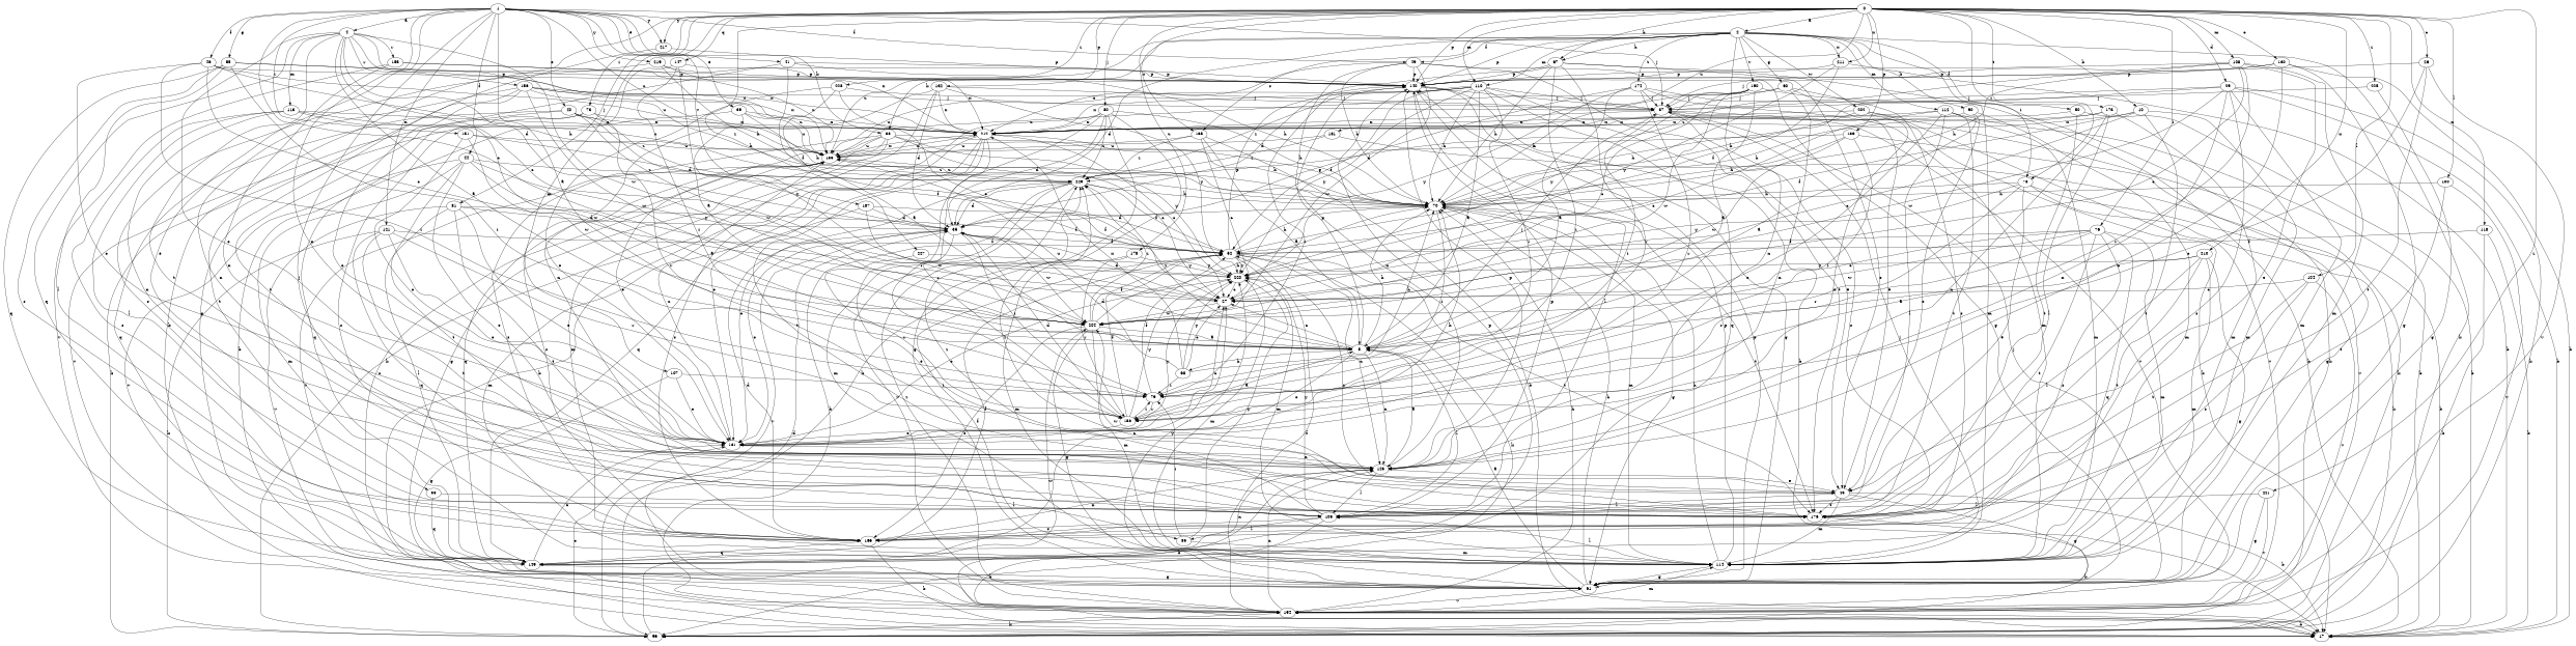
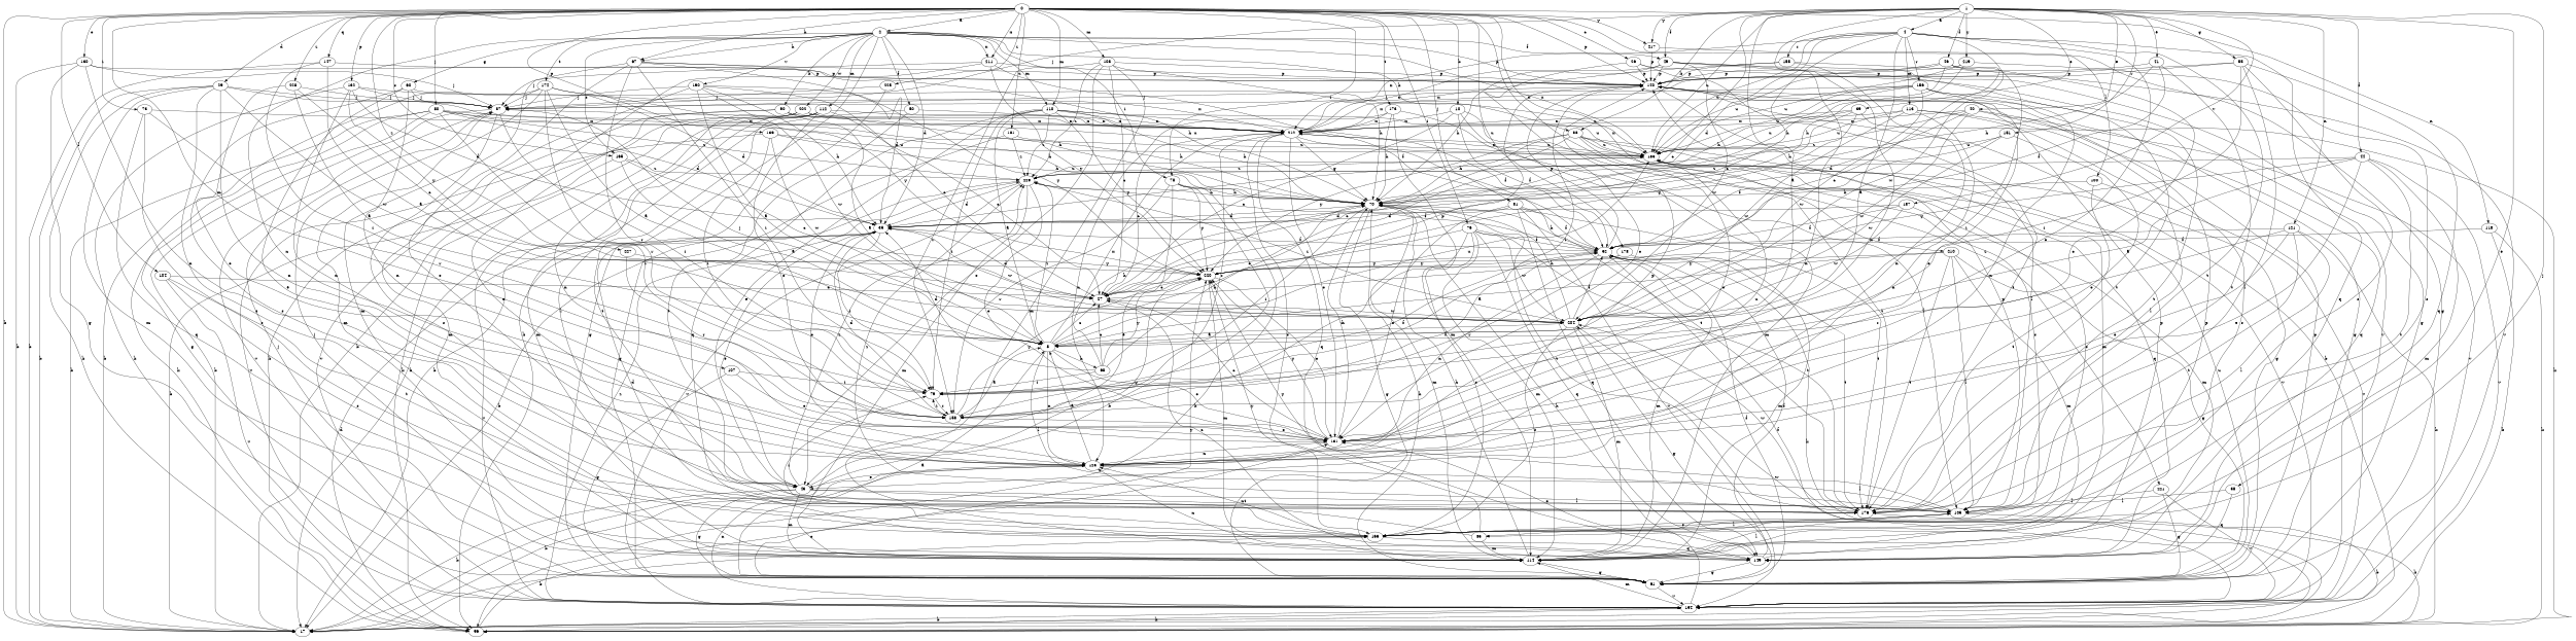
  strict digraph {
    0
    2
    10
    17
    26
    29
    67
    73
    76
    78
    80
    81
    100
    104
    107
    108
    110
    118
    130
    132
    139
    140
    147
    165
    173
    178
    181
    210
    211
    217
    221
    225
    227
    228
    49
    88
    123
    185
    35
    50
    60
    90
    96
    112
    174
    190
    202
    27
    176
    212
    52
    114
    131
    194
    87
    204
    70
    166
    43
    79
    158
    149
    220
    229
    61
    8
    105
    1
    4
    38
    39
    40
    41
    44
    46
    55
    85
    121
    151
    187
    219
    113
    155
    156
    68
    0 -> 2 [label=a]
    0 -> 10 [label=b]
    0 -> 17 [label=b]
    0 -> 26 [label=c]
    0 -> 29 [label=d]
    0 -> 67 [label=h]
    0 -> 73 [label=i]
    0 -> 76 [label=i]
    0 -> 78 [label=i]
    0 -> 80 [label=j]
    0 -> 81 [label=j]
    0 -> 100 [label=l]
    0 -> 104 [label=l]
    0 -> 107 [label=m]
    0 -> 108 [label=m]
    0 -> 110 [label=m]
    0 -> 118 [label=n]
    0 -> 130 [label=o]
    0 -> 132 [label=p]
    0 -> 139 [label=p]
    0 -> 140 [label=p]
    0 -> 147 [label=q]
    0 -> 165 [label=s]
    0 -> 173 [label=t]
    0 -> 178 [label=u]
    0 -> 181 [label=u]
    0 -> 210 [label=x]
    0 -> 211 [label=x]
    0 -> 217 [label=y]
    0 -> 221 [label=z]
    0 -> 225 [label=z]
    0 -> 227 [label=z]
    0 -> 228 [label=z]
    2 -> 67 [label=h]
    2 -> 78 [label=i]
    2 -> 110 [label=m]
    2 -> 140 [label=p]
    2 -> 165 [label=s]
    2 -> 211 [label=x]
    2 -> 49 [label=f]
    2 -> 88 [label=k]
    2 -> 123 [label=n]
    2 -> 185 [label=u]
    2 -> 35 [label=d]
    2 -> 50 [label=f]
    2 -> 60 [label=g]
    2 -> 90 [label=k]
    2 -> 96 [label=k]
    2 -> 112 [label=m]
    2 -> 174 [label=t]
    2 -> 190 [label=v]
    2 -> 202 [label=w]
    10 -> 27 [label=c]
    10 -> 176 [label=t]
    10 -> 212 [label=x]
    10 -> 52 [label=f]
    10 -> 114 [label=m]
    26 -> 140 [label=p]
    26 -> 176 [label=t]
    26 -> 131 [label=o]
    26 -> 194 [label=v]
    29 -> 17 [label=b]
    29 -> 123 [label=n]
    29 -> 96 [label=k]
    29 -> 114 [label=m]
    29 -> 87 [label=j]
    29 -> 204 [label=w]
    29 -> 70 [label=h]
    29 -> 166 [label=s]
    67 -> 140 [label=p]
    67 -> 35 [label=d]
    67 -> 114 [label=m]
    67 -> 70 [label=h]
    67 -> 43 [label=e]
    67 -> 79 [label=i]
    67 -> 158 [label=r]
    73 -> 212 [label=x]
    73 -> 166 [label=s]
    73 -> 158 [label=r]
    73 -> 149 [label=q]
    76 -> 27 [label=c]
    76 -> 176 [label=t]
    76 -> 52 [label=f]
    76 -> 114 [label=m]
    76 -> 204 [label=w]
    76 -> 166 [label=s]
    76 -> 158 [label=r]
    76 -> 149 [label=q]
    78 -> 17 [label=b]
    78 -> 96 [label=k]
    78 -> 70 [label=h]
    78 -> 43 [label=e]
    78 -> 158 [label=r]
    78 -> 220 [label=y]
    80 -> 17 [label=b]
    80 -> 35 [label=d]
    80 -> 96 [label=k]
    80 -> 212 [label=x]
    80 -> 70 [label=h]
    80 -> 158 [label=r]
    80 -> 229 [label=z]
    80 -> 61 [label=g]
    81 -> 35 [label=d]
    81 -> 176 [label=t]
    81 -> 52 [label=f]
    81 -> 131 [label=o]
    81 -> 194 [label=v]
    81 -> 149 [label=q]
    100 -> 176 [label=t]
    100 -> 194 [label=v]
    100 -> 70 [label=h]
    104 -> 27 [label=c]
    104 -> 176 [label=t]
    104 -> 194 [label=v]
    104 -> 166 [label=s]
    107 -> 131 [label=o]
    107 -> 79 [label=i]
    107 -> 61 [label=g]
    108 -> 140 [label=p]
    108 -> 27 [label=c]
    108 -> 114 [label=m]
    108 -> 70 [label=h]
    108 -> 43 [label=e]
    108 -> 158 [label=r]
    108 -> 229 [label=z]
    110 -> 185 [label=u]
    110 -> 212 [label=x]
    110 -> 52 [label=f]
    110 -> 70 [label=h]
    110 -> 43 [label=e]
    110 -> 79 [label=i]
    110 -> 149 [label=q]
    110 -> 220 [label=y]
    110 -> 229 [label=z]
    110 -> 8 [label=a]
    118 -> 17 [label=b]
    118 -> 96 [label=k]
    118 -> 52 [label=f]
    130 -> 17 [label=b]
    130 -> 140 [label=p]
    130 -> 123 [label=n]
    130 -> 87 [label=j]
    130 -> 61 [label=g]
    132 -> 123 [label=n]
    132 -> 35 [label=d]
    132 -> 96 [label=k]
    132 -> 212 [label=x]
    132 -> 87 [label=j]
    132 -> 220 [label=y]
    139 -> 185 [label=u]
    139 -> 194 [label=v]
    139 -> 204 [label=w]
    139 -> 70 [label=h]
    139 -> 79 [label=i]
    140 -> 17 [label=b]
    140 -> 87 [label=j]
    140 -> 79 [label=i]
    140 -> 61 [label=g]
    140 -> 105 [label=l]
    147 -> 17 [label=b]
    147 -> 140 [label=p]
    147 -> 79 [label=i]
    147 -> 8 [label=a]
    165 -> 17 [label=b]
-   165 -> 185 [label=u]
+   90 -> 185 [label=u]
    165 -> 27 [label=c]
    165 -> 229 [label=z]
    165 -> 8 [label=a]
    173 -> 123 [label=n]
    173 -> 212 [label=x]
    173 -> 114 [label=m]
    173 -> 70 [label=h]
    173 -> 105 [label=l]
    178 -> 114 [label=m]
    178 -> 158 [label=r]
    178 -> 220 [label=y]
    181 -> 185 [label=u]
    181 -> 229 [label=z]
    181 -> 61 [label=g]
    210 -> 176 [label=t]
    210 -> 114 [label=m]
    210 -> 220 [label=y]
    210 -> 61 [label=g]
    210 -> 8 [label=a]
    210 -> 105 [label=l]
    211 -> 17 [label=b]
    211 -> 140 [label=p]
    211 -> 52 [label=f]
-   110 -> 87 [label=j]
+   211 -> 87 [label=j]
    211 -> 220 [label=y]
    217 -> 140 [label=p]
    217 -> 61 [label=g]
    221 -> 194 [label=v]
    221 -> 61 [label=g]
    221 -> 105 [label=l]
    225 -> 87 [label=j]
    225 -> 61 [label=g]
    227 -> 158 [label=r]
    227 -> 220 [label=y]
    228 -> 27 [label=c]
    228 -> 131 [label=o]
    228 -> 87 [label=j]
    228 -> 8 [label=a]
    49 -> 140 [label=p]
    49 -> 123 [label=n]
    49 -> 176 [label=t]
    49 -> 212 [label=x]
    49 -> 204 [label=w]
    49 -> 70 [label=h]
    49 -> 61 [label=g]
    88 -> 185 [label=u]
    88 -> 27 [label=c]
    88 -> 114 [label=m]
    88 -> 131 [label=o]
    88 -> 70 [label=h]
    88 -> 166 [label=s]
    88 -> 220 [label=y]
    88 -> 61 [label=g]
    123 -> 17 [label=b]
    123 -> 140 [label=p]
    123 -> 43 [label=e]
    123 -> 8 [label=a]
    123 -> 105 [label=l]
    185 -> 212 [label=x]
    185 -> 194 [label=v]
    185 -> 166 [label=s]
    185 -> 149 [label=q]
    185 -> 229 [label=z]
    35 -> 52 [label=f]
    35 -> 131 [label=o]
    35 -> 194 [label=v]
    35 -> 204 [label=w]
    35 -> 43 [label=e]
    35 -> 79 [label=i]
    50 -> 17 [label=b]
    50 -> 176 [label=t]
    50 -> 212 [label=x]
    60 -> 123 [label=n]
    60 -> 185 [label=u]
    60 -> 87 [label=j]
    60 -> 166 [label=s]
    60 -> 43 [label=e]
    90 -> 212 [label=x]
    90 -> 114 [label=m]
    90 -> 43 [label=e]
    90 -> 8 [label=a]
    96 -> 35 [label=d]
    96 -> 131 [label=o]
    96 -> 204 [label=w]
    112 -> 17 [label=b]
    112 -> 27 [label=c]
    112 -> 176 [label=t]
    112 -> 212 [label=x]
    112 -> 114 [label=m]
    112 -> 131 [label=o]
    112 -> 105 [label=l]
    174 -> 17 [label=b]
    174 -> 35 [label=d]
    174 -> 114 [label=m]
    174 -> 87 [label=j]
    174 -> 158 [label=r]
    174 -> 220 [label=y]
    174 -> 8 [label=a]
    190 -> 96 [label=k]
    190 -> 27 [label=c]
    190 -> 87 [label=j]
    190 -> 204 [label=w]
-   190 -> 70 [label=h]
+   190 -> 35 [label=h]
    190 -> 220 [label=y]
    190 -> 8 [label=a]
    202 -> 123 [label=n]
    202 -> 96 [label=k]
    202 -> 212 [label=x]
    202 -> 194 [label=v]
    202 -> 70 [label=h]
    27 -> 35 [label=d]
    27 -> 204 [label=w]
    176 -> 96 [label=k]
    176 -> 204 [label=w]
    212 -> 185 [label=u]
    212 -> 27 [label=c]
    212 -> 176 [label=t]
    212 -> 131 [label=o]
    212 -> 70 [label=g]
    212 -> 166 [label=s]
    212 -> 158 [label=r]
    212 -> 149 [label=q]
    52 -> 140 [label=p]
    52 -> 123 [label=n]
    52 -> 96 [label=k]
    52 -> 176 [label=t]
    52 -> 114 [label=m]
    52 -> 70 [label=h]
    52 -> 220 [label=y]
    114 -> 140 [label=p]
    114 -> 87 [label=j]
    114 -> 70 [label=h]
    114 -> 61 [label=g]
    114 -> 105 [label=l]
    131 -> 123 [label=n]
    131 -> 185 [label=u]
    131 -> 27 [label=c]
    131 -> 70 [label=h]
    131 -> 220 [label=y]
    194 -> 17 [label=b]
    194 -> 123 [label=n]
    194 -> 96 [label=k]
    194 -> 52 [label=f]
    194 -> 114 [label=m]
    194 -> 70 [label=h]
    194 -> 229 [label=z]
    87 -> 17 [label=b]
    87 -> 212 [label=x]
    87 -> 194 [label=v]
    87 -> 166 [label=s]
    87 -> 79 [label=i]
    204 -> 52 [label=f]
    204 -> 114 [label=m]
    204 -> 70 [label=h]
    204 -> 166 [label=s]
    204 -> 229 [label=z]
    204 -> 61 [label=g]
    204 -> 8 [label=a]
    70 -> 35 [label=d]
    70 -> 176 [label=t]
    70 -> 114 [label=m]
    70 -> 79 [label=i]
    70 -> 61 [label=g]
    166 -> 17 [label=b]
    166 -> 123 [label=n]
    166 -> 35 [label=d]
    166 -> 149 [label=q]
    43 -> 17 [label=b]
    43 -> 176 [label=t]
    43 -> 114 [label=m]
    43 -> 220 [label=y]
    43 -> 229 [label=z]
    43 -> 61 [label=g]
    43 -> 105 [label=l]
    79 -> 52 [label=f]
    79 -> 158 [label=r]
    158 -> 35 [label=d]
    158 -> 52 [label=f]
    158 -> 131 [label=o]
    158 -> 79 [label=i]
    158 -> 220 [label=y]
    158 -> 8 [label=a]
    149 -> 140 [label=p]
    149 -> 123 [label=n]
    149 -> 27 [label=c]
    149 -> 52 [label=f]
    149 -> 131 [label=o]
    149 -> 61 [label=g]
    220 -> 27 [label=c]
    220 -> 114 [label=m]
    220 -> 131 [label=o]
    229 -> 17 [label=b]
    229 -> 185 [label=u]
    229 -> 35 [label=d]
    229 -> 52 [label=f]
    229 -> 114 [label=m]
    229 -> 131 [label=o]
    229 -> 194 [label=v]
    229 -> 70 [label=h]
    61 -> 140 [label=p]
    61 -> 185 [label=u]
    61 -> 52 [label=f]
    61 -> 194 [label=v]
    61 -> 87 [label=j]
    61 -> 70 [label=h]
    61 -> 220 [label=y]
    61 -> 8 [label=a]
    8 -> 140 [label=p]
    8 -> 123 [label=n]
    8 -> 185 [label=u]
    8 -> 27 [label=c]
    8 -> 131 [label=o]
    8 -> 87 [label=j]
    8 -> 70 [label=h]
    8 -> 229 [label=z]
    8 -> 105 [label=l]
    8 -> 68 [label=h]
    105 -> 17 [label=b]
    105 -> 140 [label=p]
    105 -> 166 [label=s]
    105 -> 220 [label=y]
    105 -> 229 [label=z]
    105 -> 85 [label=l]
    1 -> 217 [label=y]
    1 -> 49 [label=f]
    1 -> 88 [label=k]
    1 -> 123 [label=n]
    1 -> 185 [label=u]
    1 -> 27 [label=c]
    1 -> 87 [label=j]
    1 -> 8 [label=a]
    1 -> 4 [label=a]
    1 -> 38 [label=e]
    1 -> 39 [label=e]
    1 -> 40 [label=e]
    1 -> 41 [label=e]
    1 -> 44 [label=f]
    1 -> 46 [label=f]
    1 -> 55 [label=g]
    1 -> 85 [label=j]
    1 -> 121 [label=n]
    1 -> 151 [label=r]
    1 -> 187 [label=v]
    1 -> 219 [label=y]
    4 -> 185 [label=u]
    4 -> 35 [label=d]
    4 -> 27 [label=c]
    4 -> 176 [label=t]
    4 -> 212 [label=x]
    4 -> 131 [label=o]
    4 -> 204 [label=w]
    4 -> 149 [label=q]
    4 -> 8 [label=a]
    4 -> 113 [label=m]
    4 -> 155 [label=r]
    4 -> 156 [label=r]
    38 -> 149 [label=q]
    38 -> 105 [label=l]
    39 -> 185 [label=u]
    39 -> 96 [label=k]
    39 -> 212 [label=x]
    39 -> 70 [label=h]
    39 -> 220 [label=y]
    40 -> 35 [label=d]
    40 -> 212 [label=x]
    40 -> 194 [label=v]
    40 -> 204 [label=w]
    40 -> 149 [label=q]
    40 -> 229 [label=z]
    41 -> 140 [label=p]
    41 -> 176 [label=t]
    41 -> 52 [label=f]
    41 -> 70 [label=h]
    44 -> 176 [label=t]
    44 -> 114 [label=m]
    44 -> 194 [label=v]
    44 -> 43 [label=e]
    44 -> 220 [label=y]
    44 -> 229 [label=z]
    44 -> 8 [label=a]
    46 -> 140 [label=p]
    46 -> 185 [label=u]
    46 -> 27 [label=c]
    46 -> 131 [label=o]
    46 -> 70 [label=h]
    46 -> 79 [label=i]
    55 -> 140 [label=p]
    55 -> 212 [label=x]
    55 -> 166 [label=s]
    55 -> 79 [label=i]
    55 -> 149 [label=q]
    55 -> 105 [label=l]
    85 -> 114 [label=m]
    85 -> 79 [label=i]
    85 -> 220 [label=y]
    121 -> 96 [label=k]
    121 -> 176 [label=t]
    121 -> 52 [label=f]
    121 -> 131 [label=o]
    121 -> 158 [label=r]
    121 -> 105 [label=l]
    151 -> 185 [label=u]
    151 -> 52 [label=f]
    151 -> 131 [label=o]
    151 -> 204 [label=w]
    187 -> 35 [label=d]
    187 -> 52 [label=f]
    187 -> 114 [label=m]
    187 -> 204 [label=w]
    219 -> 140 [label=p]
    219 -> 185 [label=u]
    219 -> 70 [label=h]
    219 -> 166 [label=s]
    113 -> 123 [label=n]
    113 -> 185 [label=u]
    113 -> 212 [label=x]
    113 -> 204 [label=w]
    113 -> 166 [label=s]
    113 -> 105 [label=l]
    155 -> 140 [label=p]
    155 -> 123 [label=n]
    155 -> 212 [label=x]
    155 -> 194 [label=v]
    156 -> 123 [label=n]
    156 -> 185 [label=u]
    156 -> 176 [label=t]
    156 -> 212 [label=x]
    156 -> 131 [label=o]
    156 -> 87 [label=j]
    156 -> 204 [label=w]
    156 -> 70 [label=h]
    68 -> 35 [label=d]
    68 -> 27 [label=c]
    68 -> 212 [label=x]
    68 -> 70 [label=h]
    68 -> 79 [label=i]
    68 -> 220 [label=y]
  }
